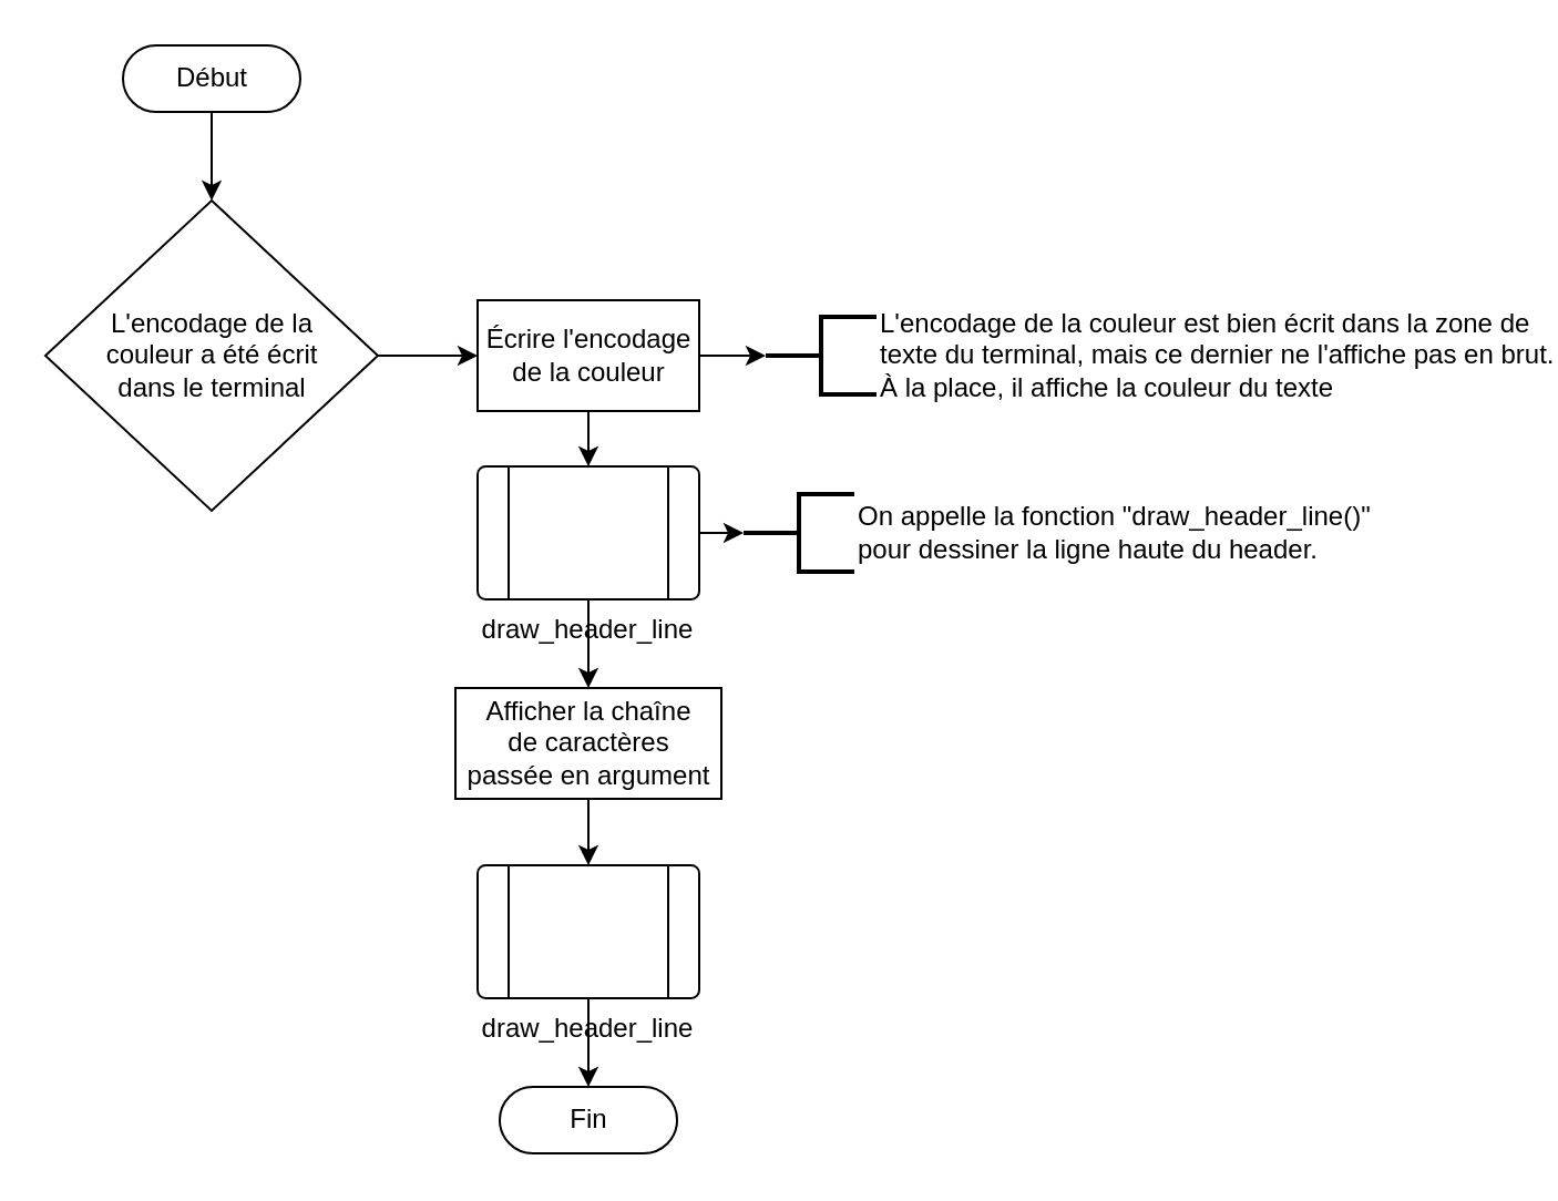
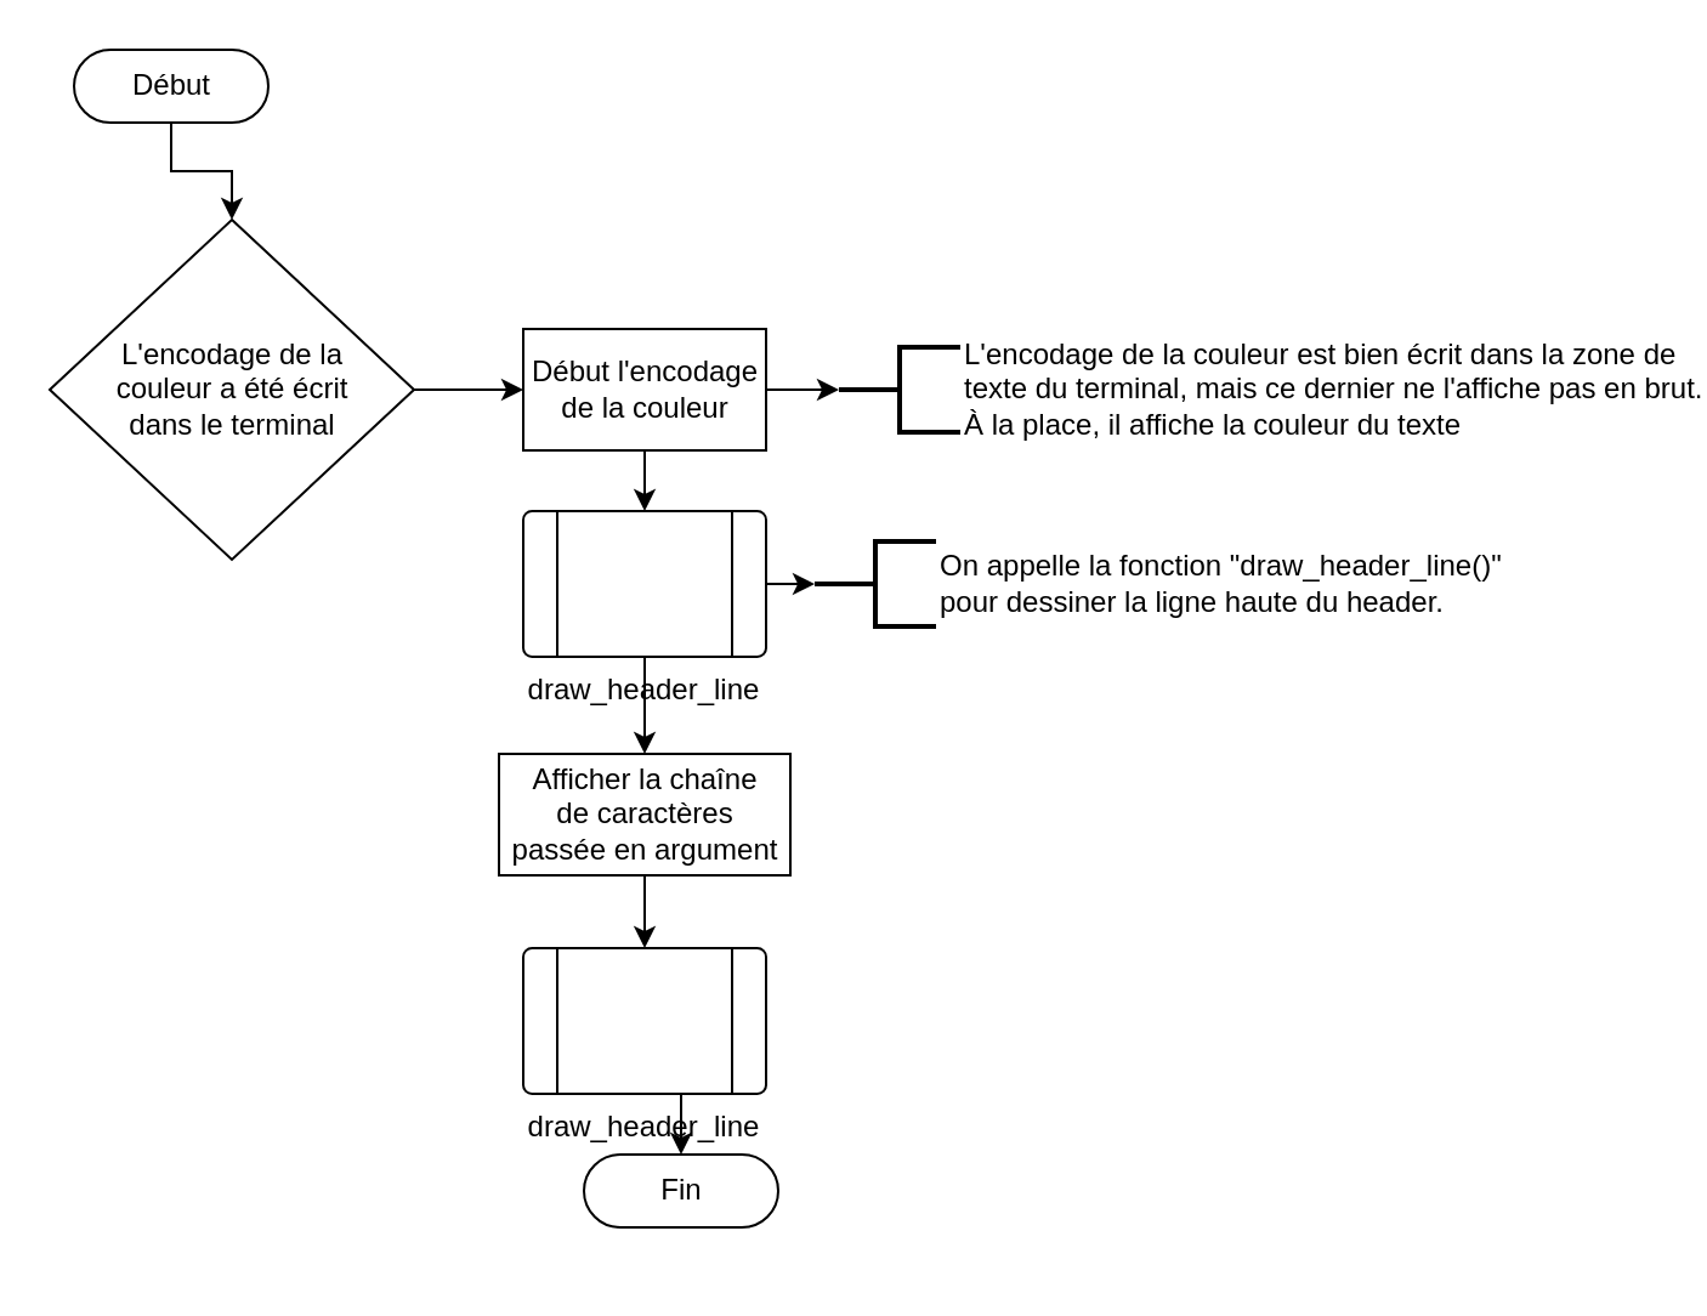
  <mxCell id="0" />
  <mxCell id="1" parent="0" />
  <mxCell id="2" style="edgeStyle=orthogonalEdgeStyle;rounded=0;orthogonalLoop=1;jettySize=auto;html=1;exitX=0.5;exitY=0.5;exitDx=0;exitDy=15;exitPerimeter=0;entryX=0.5;entryY=0;entryDx=0;entryDy=0;" edge="1" parent="1" source="3" target="5"><mxGeometry relative="1" as="geometry" /></mxCell>
- <mxCell id="3" value="Début" style="html=1;dashed=0;whitespace=wrap;shape=mxgraph.dfd.start" vertex="1" parent="1"><mxGeometry x="55" y="20" width="80" height="30" as="geometry" /></mxCell>
+ <mxCell id="3" value="Début" style="html=1;dashed=0;whitespace=wrap;shape=mxgraph.dfd.start" vertex="1" parent="1"><mxGeometry x="30" y="20" width="80" height="30" as="geometry" /></mxCell>
  <mxCell id="4" style="edgeStyle=orthogonalEdgeStyle;rounded=0;orthogonalLoop=1;jettySize=auto;html=1;exitX=1;exitY=0.5;exitDx=0;exitDy=0;entryX=0;entryY=0.5;entryDx=0;entryDy=0;" edge="1" parent="1" source="5" target="8"><mxGeometry relative="1" as="geometry" /></mxCell>
  <mxCell id="5" value="L'encodage de la&lt;br&gt;couleur a été écrit&lt;br&gt;dans le terminal" style="shape=rhombus;html=1;dashed=0;whitespace=wrap;perimeter=rhombusPerimeter;" vertex="1" parent="1"><mxGeometry x="20" y="90" width="150" height="140" as="geometry" /></mxCell>
  <mxCell id="6" style="edgeStyle=orthogonalEdgeStyle;rounded=0;orthogonalLoop=1;jettySize=auto;html=1;exitX=1;exitY=0.5;exitDx=0;exitDy=0;entryX=0;entryY=0.5;entryDx=0;entryDy=0;entryPerimeter=0;" edge="1" parent="1" source="8" target="9"><mxGeometry relative="1" as="geometry" /></mxCell>
  <mxCell id="7" style="edgeStyle=orthogonalEdgeStyle;rounded=0;orthogonalLoop=1;jettySize=auto;html=1;exitX=0.5;exitY=1;exitDx=0;exitDy=0;entryX=0.5;entryY=0;entryDx=0;entryDy=0;" edge="1" parent="1" source="8" target="12"><mxGeometry relative="1" as="geometry" /></mxCell>
- <mxCell id="8" value="Écrire l'encodage&lt;br&gt;de la couleur" style="html=1;dashed=0;whitespace=wrap;" vertex="1" parent="1"><mxGeometry x="215" y="135" width="100" height="50" as="geometry" /></mxCell>
+ <mxCell id="8" value="Début l'encodage&lt;br&gt;de la couleur" style="html=1;dashed=0;whitespace=wrap;" vertex="1" parent="1"><mxGeometry x="215" y="135" width="100" height="50" as="geometry" /></mxCell>
  <mxCell id="9" value="L'encodage de la couleur est bien écrit dans la zone de &lt;br&gt;texte du terminal, mais ce dernier ne l'affiche pas en&amp;nbsp;brut.&lt;br&gt;À la place, il affiche la couleur du texte" style="strokeWidth=2;html=1;shape=mxgraph.flowchart.annotation_2;align=left;labelPosition=right;pointerEvents=1;" vertex="1" parent="1"><mxGeometry x="345" y="142.5" width="50" height="35" as="geometry" /></mxCell>
  <mxCell id="10" style="edgeStyle=orthogonalEdgeStyle;rounded=0;orthogonalLoop=1;jettySize=auto;html=1;exitX=0.5;exitY=1;exitDx=0;exitDy=0;entryX=0.5;entryY=0;entryDx=0;entryDy=0;" edge="1" parent="1" source="12" target="14"><mxGeometry relative="1" as="geometry" /></mxCell>
  <mxCell id="11" style="edgeStyle=orthogonalEdgeStyle;rounded=0;orthogonalLoop=1;jettySize=auto;html=1;exitX=1;exitY=0.5;exitDx=0;exitDy=0;entryX=0;entryY=0.5;entryDx=0;entryDy=0;entryPerimeter=0;" edge="1" parent="1" source="12" target="17"><mxGeometry relative="1" as="geometry" /></mxCell>
  <mxCell id="12" value="draw_header_line" style="verticalLabelPosition=bottom;verticalAlign=top;html=1;shape=process;whiteSpace=wrap;rounded=1;size=0.14;arcSize=6;" vertex="1" parent="1"><mxGeometry x="215" y="210" width="100" height="60" as="geometry" /></mxCell>
  <mxCell id="13" style="edgeStyle=orthogonalEdgeStyle;rounded=0;orthogonalLoop=1;jettySize=auto;html=1;exitX=0.5;exitY=1;exitDx=0;exitDy=0;entryX=0.5;entryY=0;entryDx=0;entryDy=0;" edge="1" parent="1" source="14" target="16"><mxGeometry relative="1" as="geometry" /></mxCell>
  <mxCell id="14" value="Afficher la chaîne&lt;br&gt;de caractères&lt;br&gt;passée en argument" style="html=1;dashed=0;whitespace=wrap;" vertex="1" parent="1"><mxGeometry x="205" y="310" width="120" height="50" as="geometry" /></mxCell>
  <mxCell id="15" style="edgeStyle=orthogonalEdgeStyle;rounded=0;orthogonalLoop=1;jettySize=auto;html=1;exitX=0.5;exitY=1;exitDx=0;exitDy=0;entryX=0.5;entryY=0.5;entryDx=0;entryDy=-15;entryPerimeter=0;" edge="1" parent="1" source="16" target="18"><mxGeometry relative="1" as="geometry" /></mxCell>
  <mxCell id="16" value="draw_header_line" style="verticalLabelPosition=bottom;verticalAlign=top;html=1;shape=process;whiteSpace=wrap;rounded=1;size=0.14;arcSize=6;" vertex="1" parent="1"><mxGeometry x="215" y="390" width="100" height="60" as="geometry" /></mxCell>
  <mxCell id="17" value="On appelle la fonction &quot;draw_header_line()&quot; &lt;br&gt;pour dessiner la ligne haute du header." style="strokeWidth=2;html=1;shape=mxgraph.flowchart.annotation_2;align=left;labelPosition=right;pointerEvents=1;" vertex="1" parent="1"><mxGeometry x="335" y="222.5" width="50" height="35" as="geometry" /></mxCell>
- <mxCell id="18" value="Fin" style="html=1;dashed=0;whitespace=wrap;shape=mxgraph.dfd.start" vertex="1" parent="1"><mxGeometry x="225" y="490" width="80" height="30" as="geometry" /></mxCell>
+ <mxCell id="18" value="Fin" style="html=1;dashed=0;whitespace=wrap;shape=mxgraph.dfd.start" vertex="1" parent="1"><mxGeometry x="240" y="475" width="80" height="30" as="geometry" /></mxCell>
